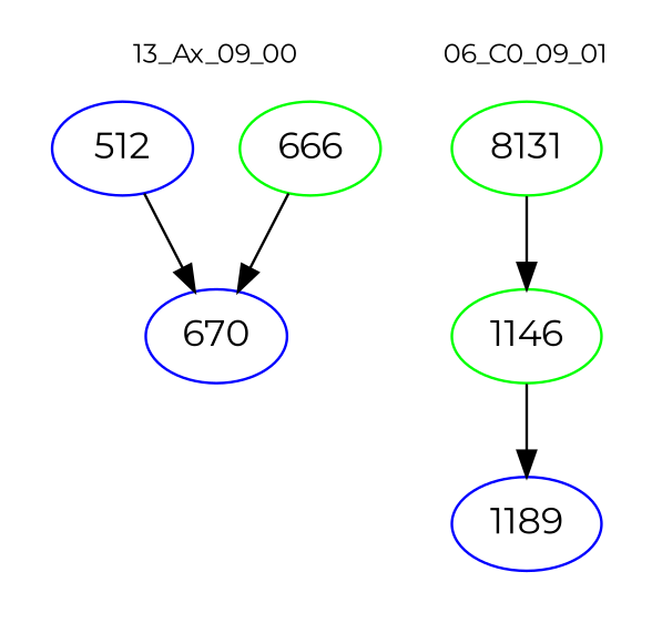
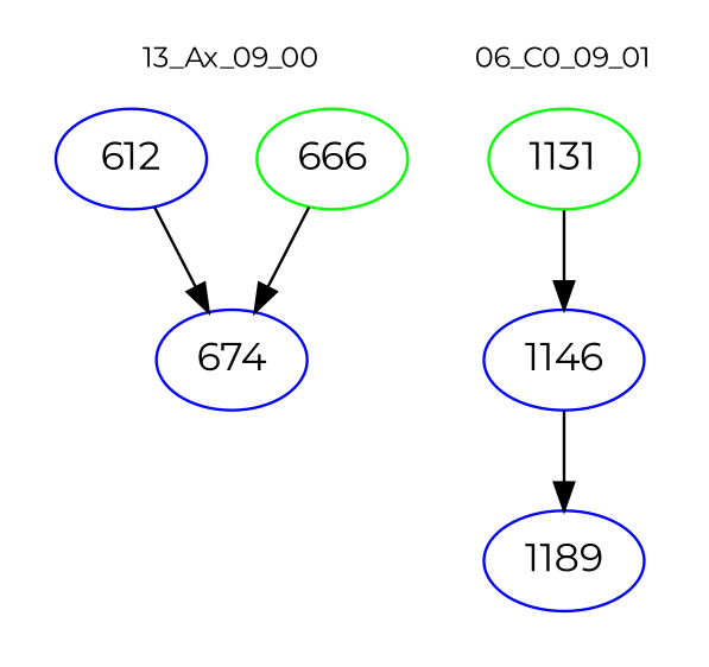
  digraph {
    fontname=Montserrat
    node [color=blue fontname=Montserrat]
    edge [color=black fontname=Montserrat]
    n1 [color=green label=666]
-   n2 [label=670]
-   n3 [label=512]
-   n4 [color=green label=8131]
-   n5 [color=green label=1146]
+   n2 [label=674]
+   n3 [label=612]
+   n4 [color=green label=1131]
+   n5 [label=1146]
    n6 [label=1189]
    subgraph cluster_1 {
      color=white
      fontsize=10
      label="13_Ax_09_00"
      n1
      n2
      n3
    }
    subgraph cluster_2 {
      color=white
      fontsize=10
      label="06_C0_09_01"
      n4
      n5
      n6
    }
    n1 -> n2
    n3 -> n2
    n4 -> n5
    n5 -> n6
  }
